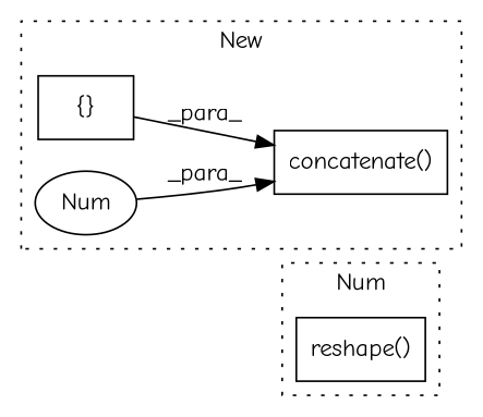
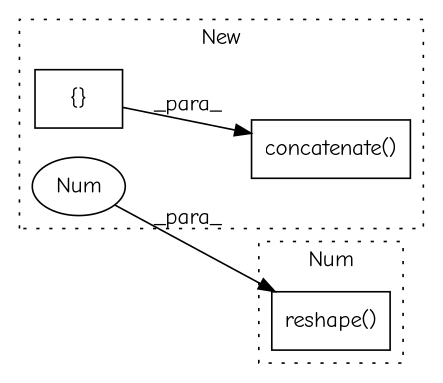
  digraph {
    fontname="Comic Neue"
    rankdir=LR
    node [a=75 fontname="Comic Neue" shape=box]
    edge [fontname="Comic Neue"]
    n1 [l="16,1" label="concatenate()" s="1783,1865"]
    n2 [a=59 l="1,0" label="{}" s="1799,1860"]
    n3 [a=76 l=2 label=Num s=1863 shape=ellipse]
    n4 [l="46,1" label="reshape()" s="1834,1888"]
    subgraph cluster_1 {
      label=New
      style=dotted
      n1
      n2
      n3
    }
    subgraph cluster_2 {
      label=Num
      style=dotted
      n4
    }
    n2 -> n1 [label=_para_]
-   n3 -> n1 [label=_para_]
+   n3 -> n4 [label=_para_]
  }
